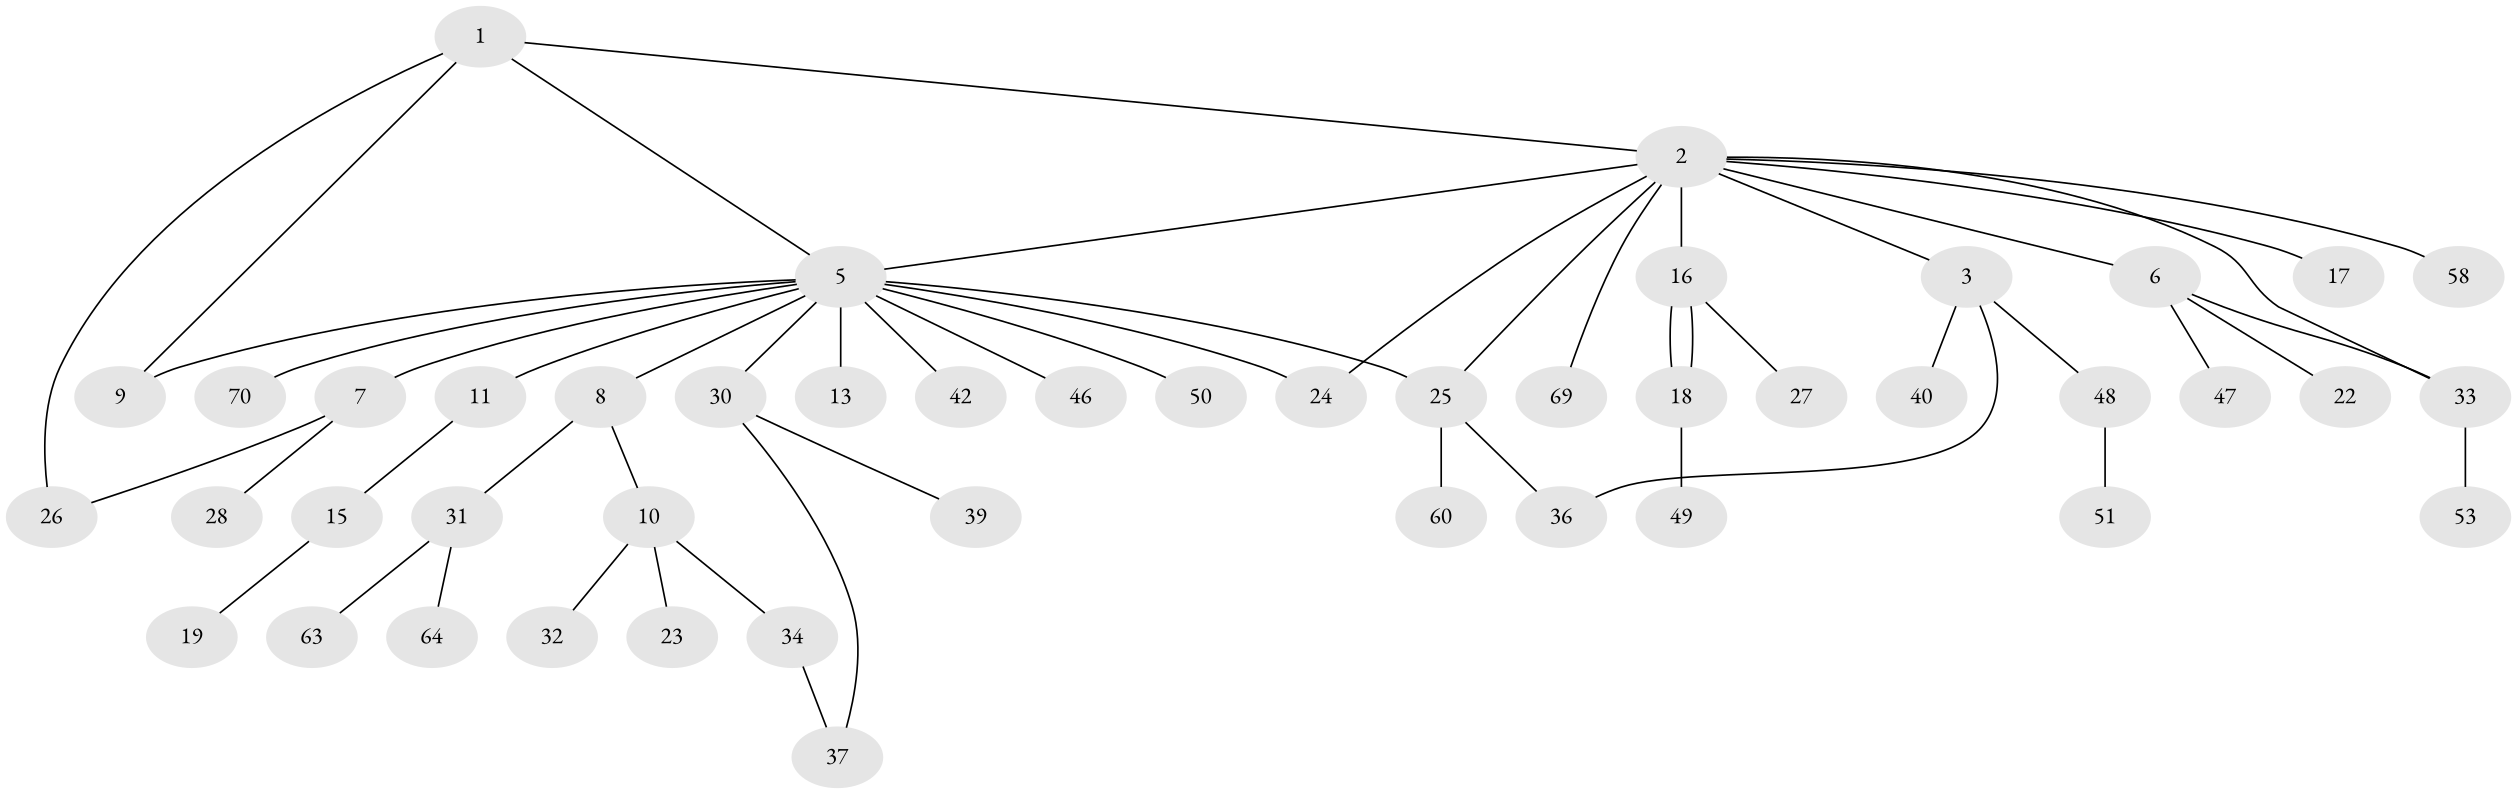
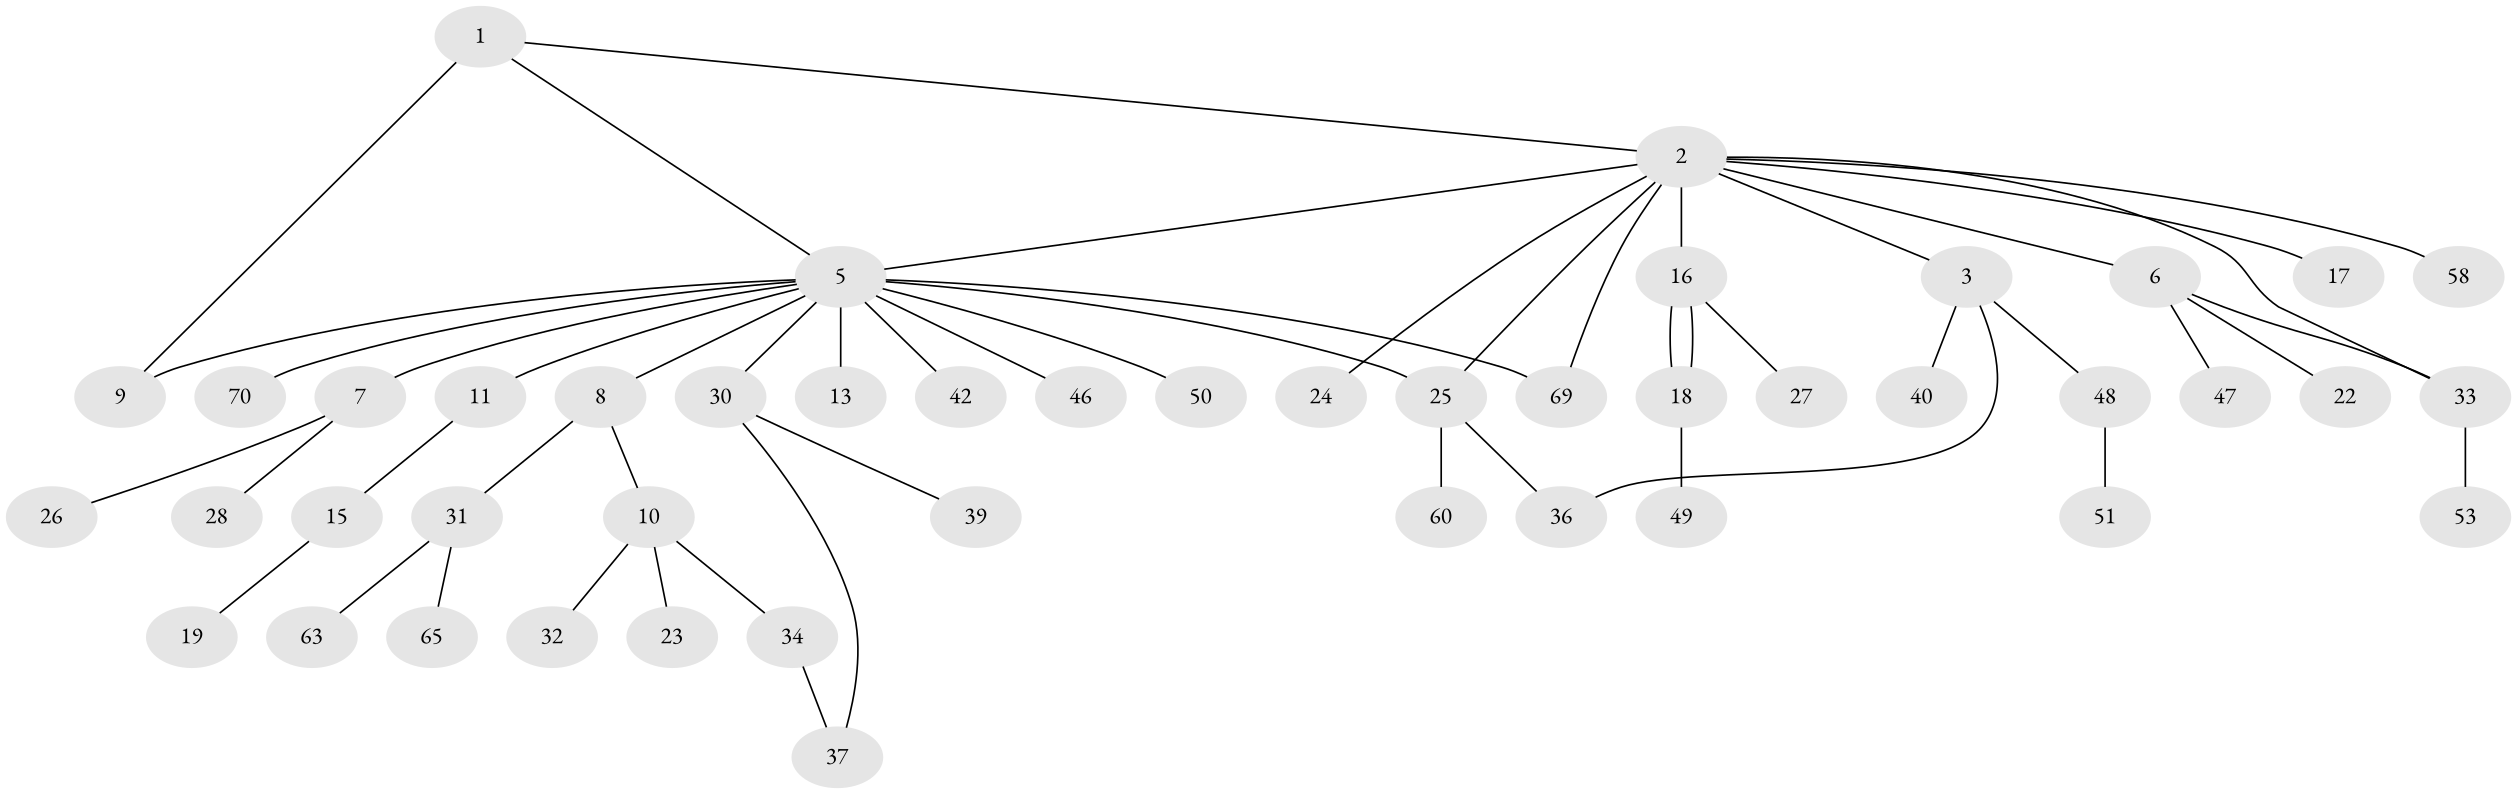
  graph {
    fontname="EB Garamond"
    node [color=gray90 fontname="EB Garamond" style=filled]
    edge [fontname="EB Garamond"]
    1 [super="+45"]
    2 [super="+4"]
    5 [super="+14"]
    9 [super="+41"]
    26
    3 [super="+20"]
    6 [super="+57"]
    16
    17
    24 [super="+62"]
    n11 [label=33 super="+61"]
    58
    69
    25 [super="+56"]
    8 [super="+33"]
    7 [super="+12"]
    11 [super="+67"]
    13
    30 [super="+35"]
    42
    46
    50
    70
    36 [super="+52"]
    40
    48 [super="+55"]
    22
    47
    18 [super="+44"]
    27
    53
    10 [super="+29"]
    31 [super="+65"]
    51
    28 [super="+66"]
    15
    60
    37 [super="+54"]
    39 [super="+68"]
    23
    32
    34
    63
-   64
+   64 [label=65]
    19
    49
    1 -- 2
    1 -- 5
    1 -- 9
-   1 -- 26
    2 -- 5
    2 -- 3
    2 -- 6
    2 -- 16
    2 -- 17
    2 -- 24
    2 -- n11
    2 -- 58
    2 -- 69
    2 -- 25
    5 -- 9
-   5 -- 24
+   5 -- 69
    5 -- 25
    5 -- 8
    5 -- 7
    5 -- 11
    5 -- 13
    5 -- 30
    5 -- 42
    5 -- 46
    5 -- 50
    5 -- 70
    3 -- 36
    3 -- 40
    3 -- 48
    6 -- n11
    6 -- 22
    6 -- 47
    16 -- 18
    16 -- 18
    16 -- 27
    n11 -- 53
    25 -- 36
    25 -- 60
    8 -- 10
    8 -- 31
    7 -- 26
    7 -- 28
    11 -- 15
    30 -- 37
    30 -- 39
    48 -- 51
    18 -- 49
    10 -- 23
    10 -- 32
    10 -- 34
    31 -- 63
    31 -- 64
    15 -- 19
    34 -- 37
  }
